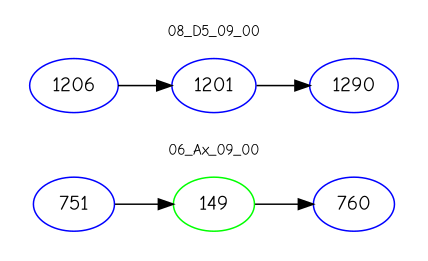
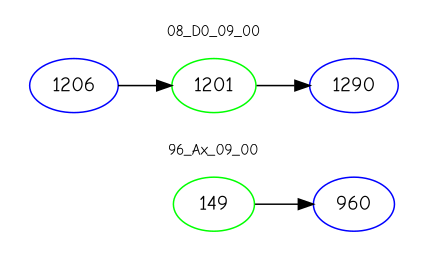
  digraph {
    fontname="Comic Neue"
    rankdir=LR
    node [color=blue fontname="Comic Neue"]
    edge [color=black fontname="Comic Neue"]
-   n1 [label=751]
    n2 [color=green label=149]
-   n3 [label=760]
+   n3 [label=960]
    n4 [label=1206]
-   n5 [label=1201]
+   n5 [color=green label=1201]
    n6 [label=1290]
    subgraph cluster_1 {
      color=white
      fontsize=10
-     label="06_Ax_09_00"
-     n1
+     label="96_Ax_09_00"
      n2
      n3
    }
    subgraph cluster_2 {
      color=white
      fontsize=10
-     label="08_D5_09_00"
+     label="08_D0_09_00"
      n4
      n5
      n6
    }
-   n1 -> n2
    n2 -> n3
    n4 -> n5
    n5 -> n6
  }
